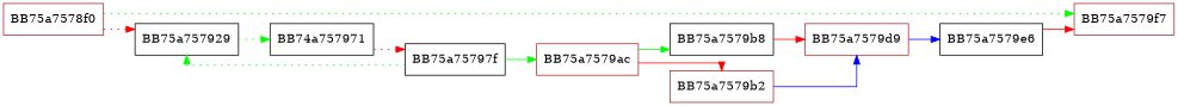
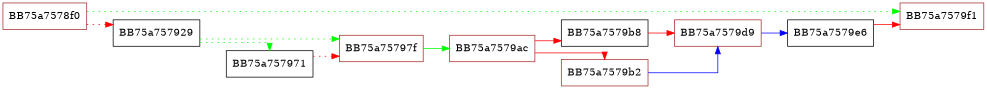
  digraph {
    rankdir=LR
    splines=ortho
    node [color=brown shape=box]
    edge [color=green style=solid]
    BB75a7578f0
-   BB75a7579f1 [label=BB75a7579f7]
+   BB75a7579f1
    BB75a757929 [color=black]
-   BB75a75797f [color=black]
-   BB75a757971 [color=black label=BB74a757971]
+   BB75a75797f
+   BB75a757971 [color=black]
    BB75a7579ac
    BB75a7579b8 [color=black]
    BB75a7579b2
    BB75a7579d9
    BB75a7579e6 [color=black]
    BB75a7578f0 -> BB75a7579f1 [style=dotted]
    BB75a7578f0 -> BB75a757929 [color=red style=dotted]
-   BB75a75797f -> BB75a757929 [style=dotted]
+   BB75a757929 -> BB75a75797f [style=dotted]
    BB75a757929 -> BB75a757971 [style=dotted]
    BB75a75797f -> BB75a7579ac
    BB75a757971 -> BB75a75797f [color=red style=dotted]
-   BB75a7579ac -> BB75a7579b8
+   BB75a7579ac -> BB75a7579b8 [color=red]
    BB75a7579ac -> BB75a7579b2 [color=red]
    BB75a7579b8 -> BB75a7579d9 [color=red]
    BB75a7579b2 -> BB75a7579d9 [color=blue]
    BB75a7579d9 -> BB75a7579e6 [color=blue]
    BB75a7579e6 -> BB75a7579f1 [color=red]
  }
